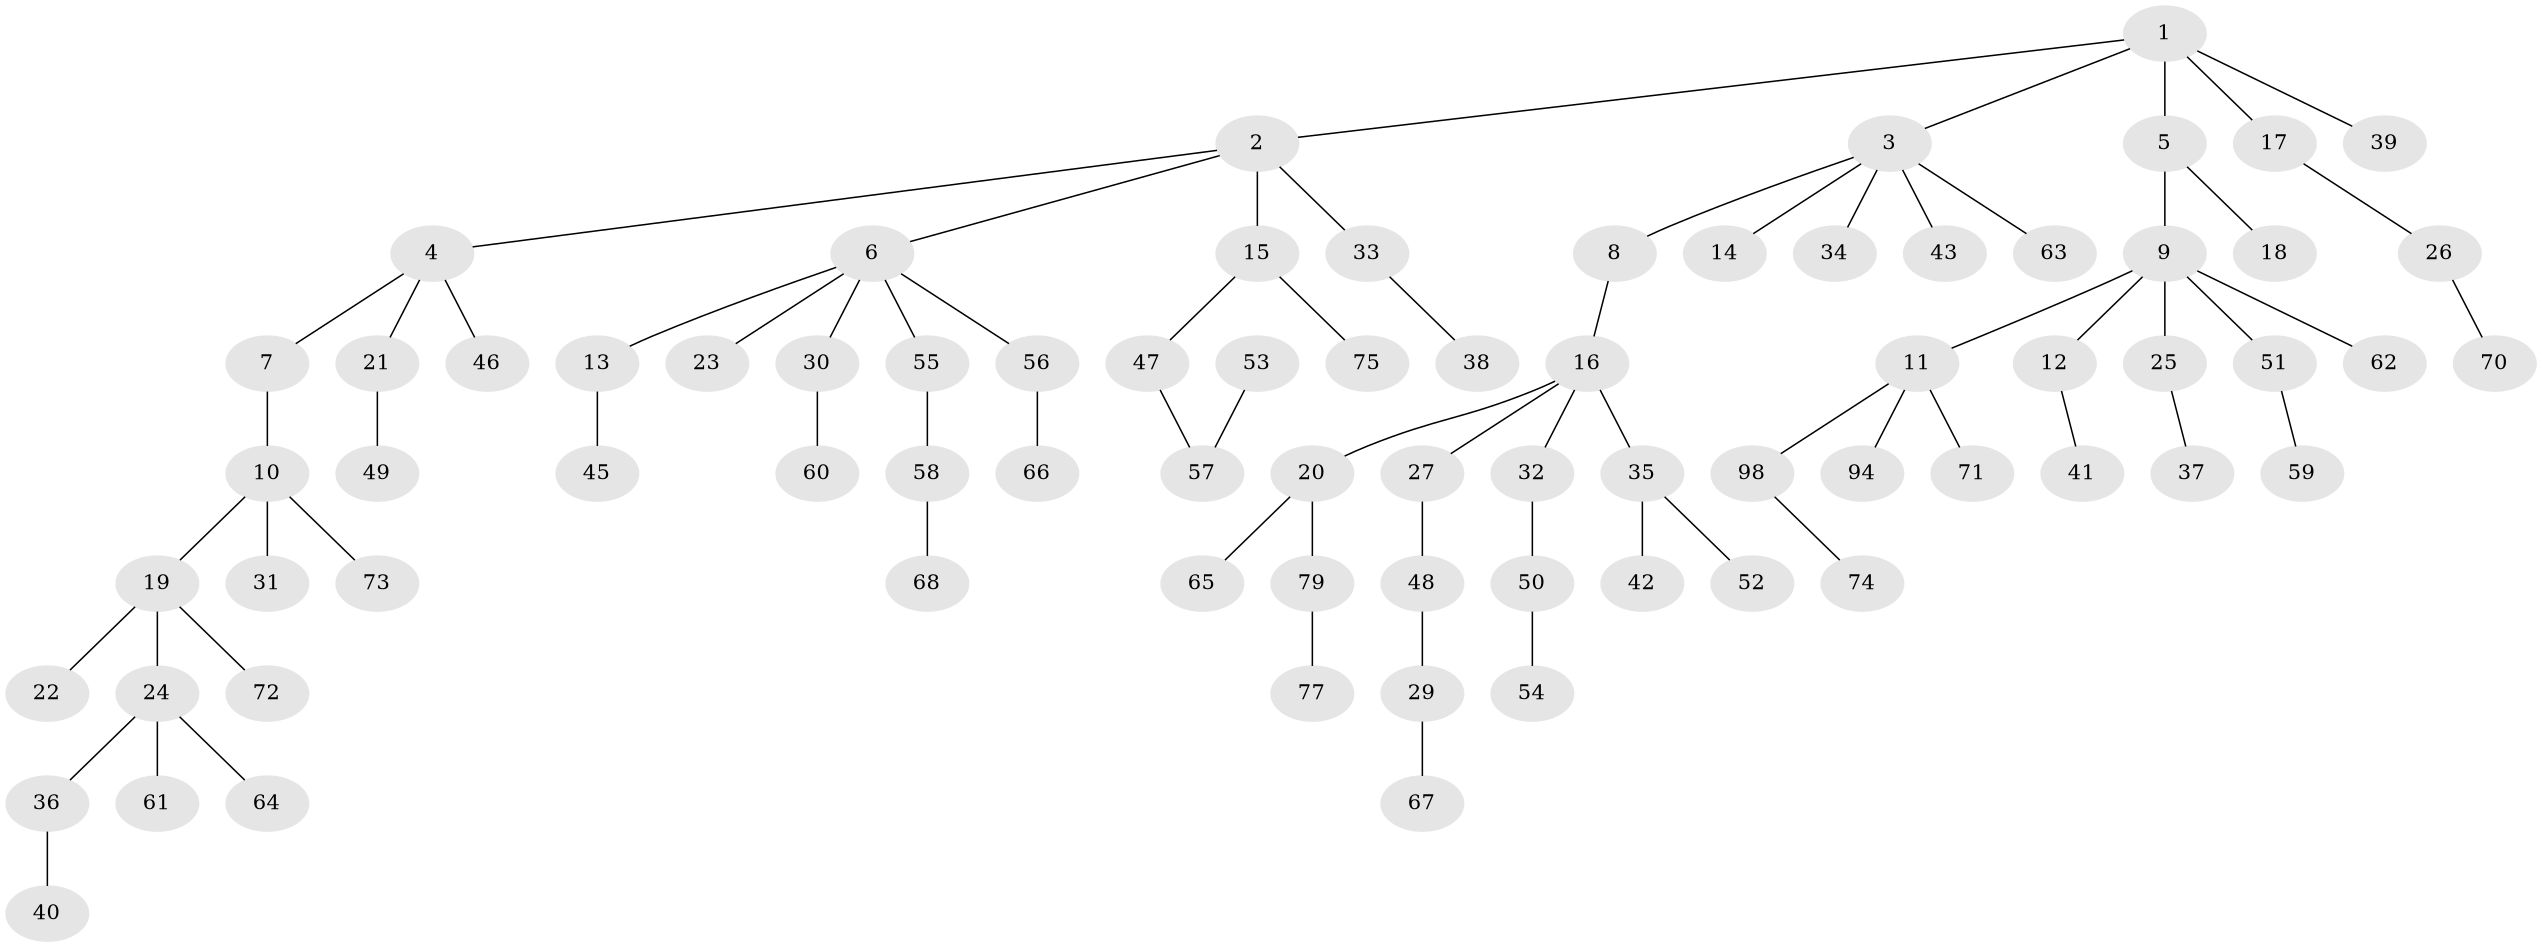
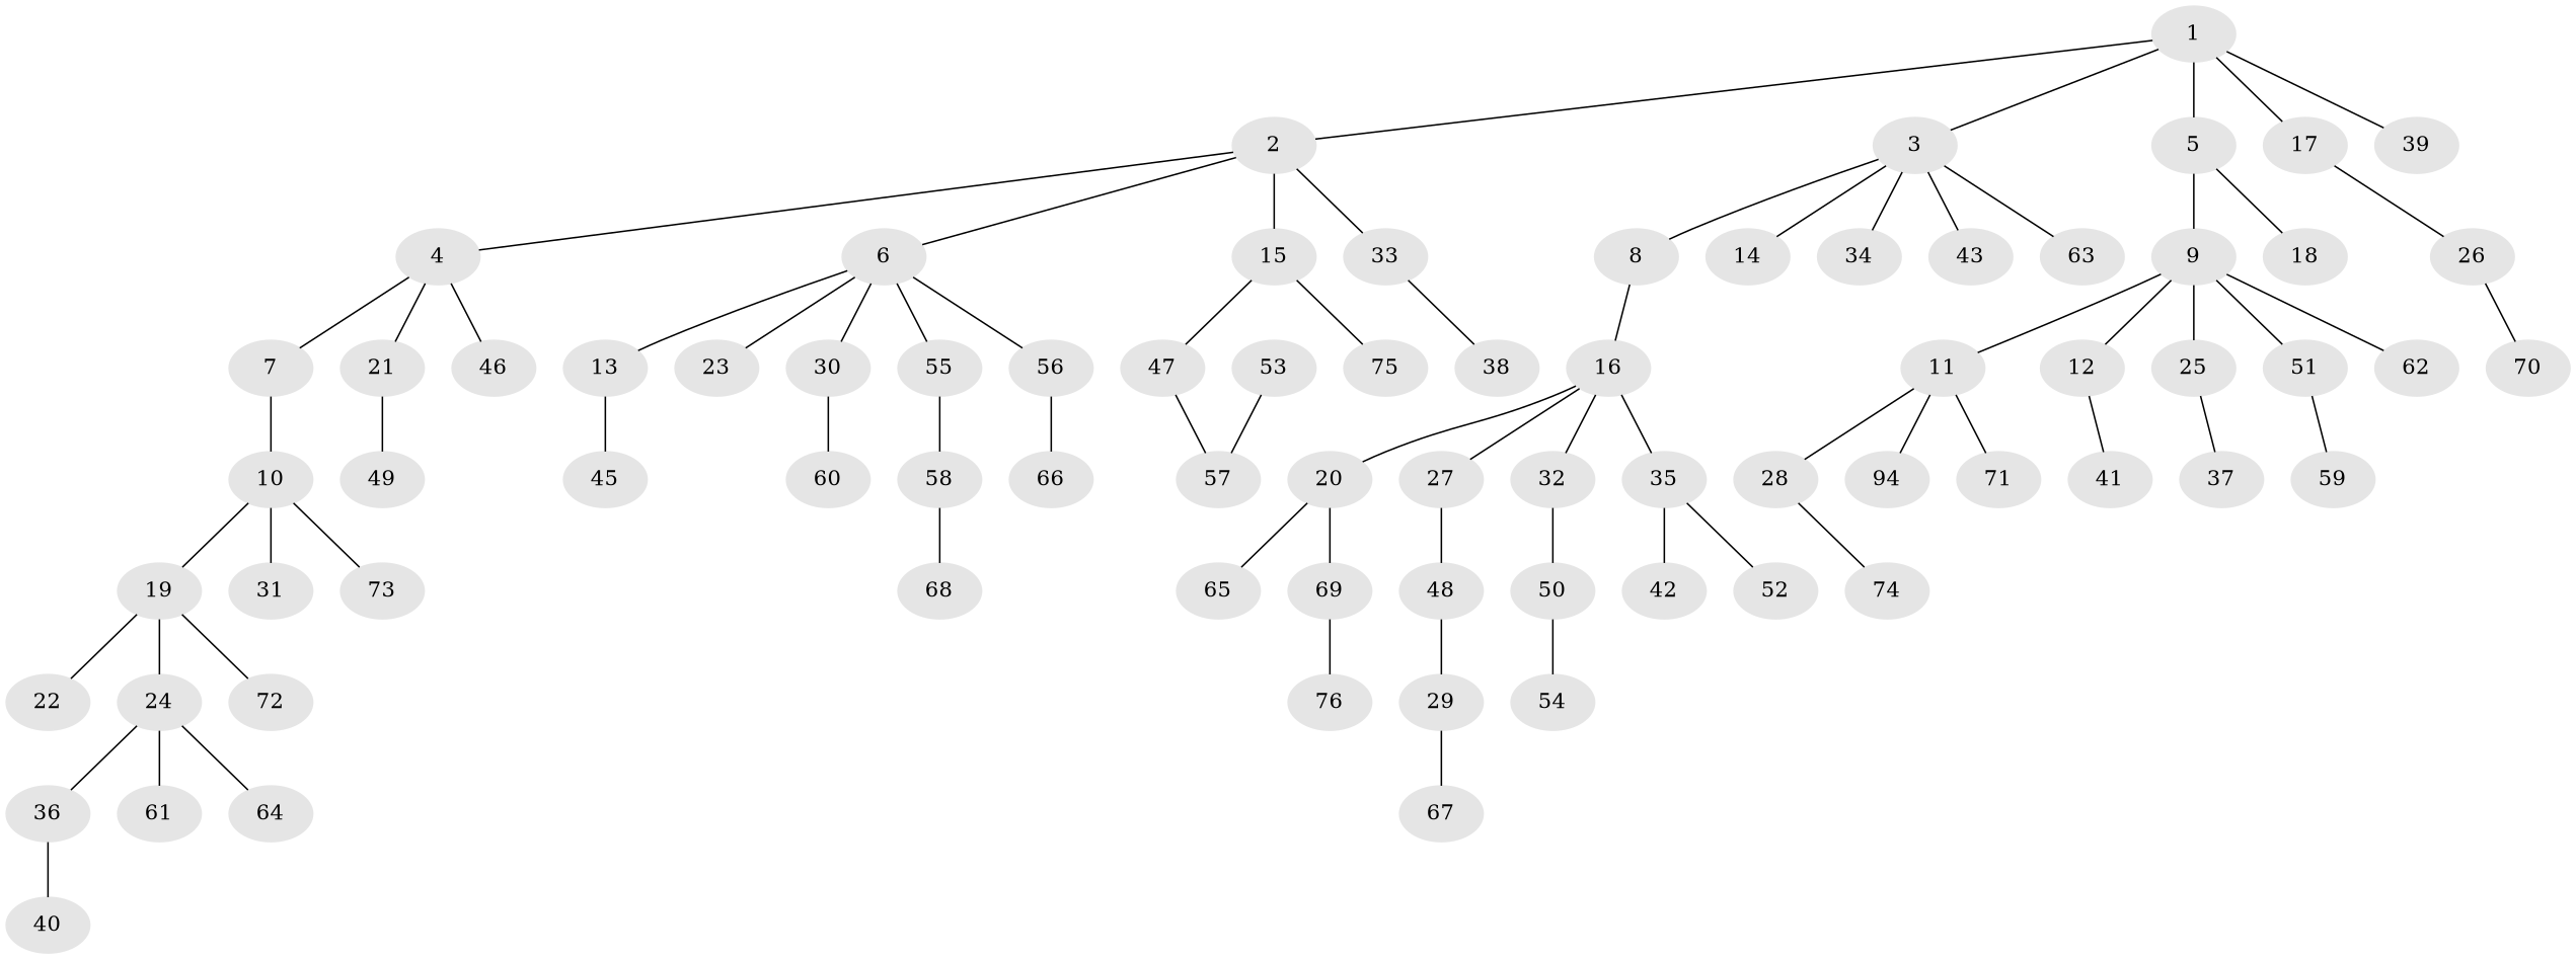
  graph {
    node [color=gray90 style=filled]
    1
    2
    3
    5
    17
    39
    4
    6
    15
    33
    8
    14
    34
    43
    63
    9
    18
    26
    7
    21
    46
    13
    23
    30
    55
    56
    47
    75
    38
    16
    10
    49
    11
    12
    25
    51
    62
    45
    60
    58
    66
    19
    31
    73
    20
    27
    32
    35
-   28 [label=98]
+   28
    n50 [label=94]
    71
    41
    37
    59
    22
    24
    72
    74
    57
    65
-   69 [label=79]
+   69
    48
    50
    42
    52
    70
    36
    61
    64
-   76 [label=77]
+   76
    40
    29
    67
    54
    53
    68
    1 -- 2
    1 -- 3
    1 -- 5
    1 -- 17
    1 -- 39
    2 -- 4
    2 -- 6
    2 -- 15
    2 -- 33
    3 -- 8
    3 -- 14
    3 -- 34
    3 -- 43
    3 -- 63
    5 -- 9
    5 -- 18
    17 -- 26
    4 -- 7
    4 -- 21
    4 -- 46
    6 -- 13
    6 -- 23
    6 -- 30
    6 -- 55
    6 -- 56
    15 -- 47
    15 -- 75
    33 -- 38
    8 -- 16
    9 -- 11
    9 -- 12
    9 -- 25
    9 -- 51
    9 -- 62
    26 -- 70
    7 -- 10
    21 -- 49
    13 -- 45
    30 -- 60
    55 -- 58
    56 -- 66
    47 -- 57
    16 -- 20
    16 -- 27
    16 -- 32
    16 -- 35
    10 -- 19
    10 -- 31
    10 -- 73
    11 -- 28
    11 -- n50
    11 -- 71
    12 -- 41
    25 -- 37
    51 -- 59
    58 -- 68
    19 -- 22
    19 -- 24
    19 -- 72
    20 -- 65
    20 -- 69
    27 -- 48
    32 -- 50
    35 -- 42
    35 -- 52
    28 -- 74
    24 -- 36
    24 -- 61
    24 -- 64
    69 -- 76
    48 -- 29
    50 -- 54
    36 -- 40
    29 -- 67
    53 -- 57
  }
